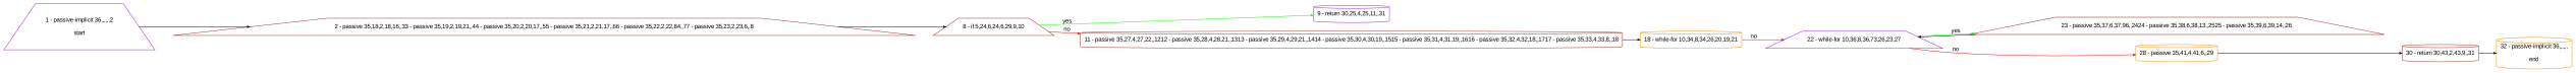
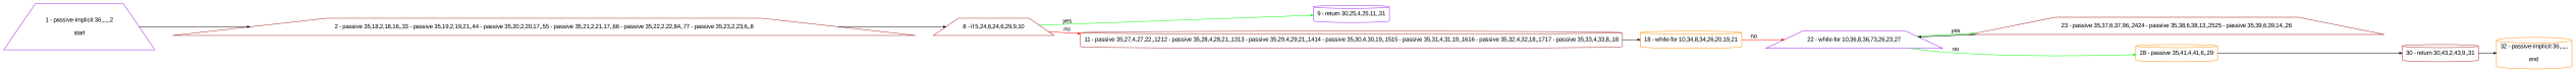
  digraph {
    bgcolor=white
    compound=true
    fillcolor="#FFFFCC"
    fontname=Arial
    fontsize=12
    pack=true
    packmode=clust
    rankdir=LR
    style="rounded,filled"
    node [color=brown compound=true fillcolor="#ffffff" fixedsize=false fontname=Arial fontsize=12 node_initialized=no shape=cylinder style=filled]
    edge [arrowhead=normal arrowsize=0.5 arrowtail=none color="#000000" compound=true dir=forward fontcolor=black fontname=Arial fontsize=12]
    n1 [label="2 - passive 35,18,2,18,16,,33 - passive 35,19,2,19,21,,44 - passive 35,20,2,20,17,,55 - passive 35,21,2,21,17,,66 - passive 35,22,2,22,84,,77 - passive 35,23,2,23,6,,8" shape=trapezium]
    n2 [label="8 - if 5,24,6,24,6,29,9,10" shape=trapezium]
    n3 [color=purple label="9 - return 30,25,4,25,11,,31"]
    n4 [label="11 - passive 35,27,4,27,22,,1212 - passive 35,28,4,28,21,,1313 - passive 35,29,4,29,21,,1414 - passive 35,30,4,30,19,,1515 - passive 35,31,4,31,19,,1616 - passive 35,32,4,32,18,,1717 - passive 35,33,4,33,8,,18"]
    n5 [color=purple label="1 - passive-implicit 36,,,,,,2\n\nstart" shape=trapezium]
    n6 [color=darkorange label="18 - while-for 10,34,8,34,26,20,19,21"]
    n7 [color=darkorange label="32 - passive-implicit 36,,,,,,\n\nend"]
    n8 [color=purple label="22 - while-for 10,36,8,36,73,26,23,27" shape=trapezium]
    n9 [label="23 - passive 35,37,6,37,96,,2424 - passive 35,38,6,38,13,,2525 - passive 35,39,6,39,14,,26" shape=trapezium]
    n10 [color=darkorange label="28 - passive 35,41,4,41,6,,29"]
    n11 [label="30 - return 30,43,2,43,9,,31"]
    n1 -> n2
    n2 -> n3 [color="#00ff00" label=yes]
    n2 -> n4 [color="#ff0000" label=no]
    n4 -> n6
    n5 -> n1
    n6 -> n8 [color="#ff0000" label=no]
    n8 -> n9 [color="#00ff00" label=yes]
-   n8 -> n10 [color="#ff0000" label=no]
+   n8 -> n10 [color="#00ff00" label=no]
    n9 -> n8
    n10 -> n11
    n11 -> n7
  }
